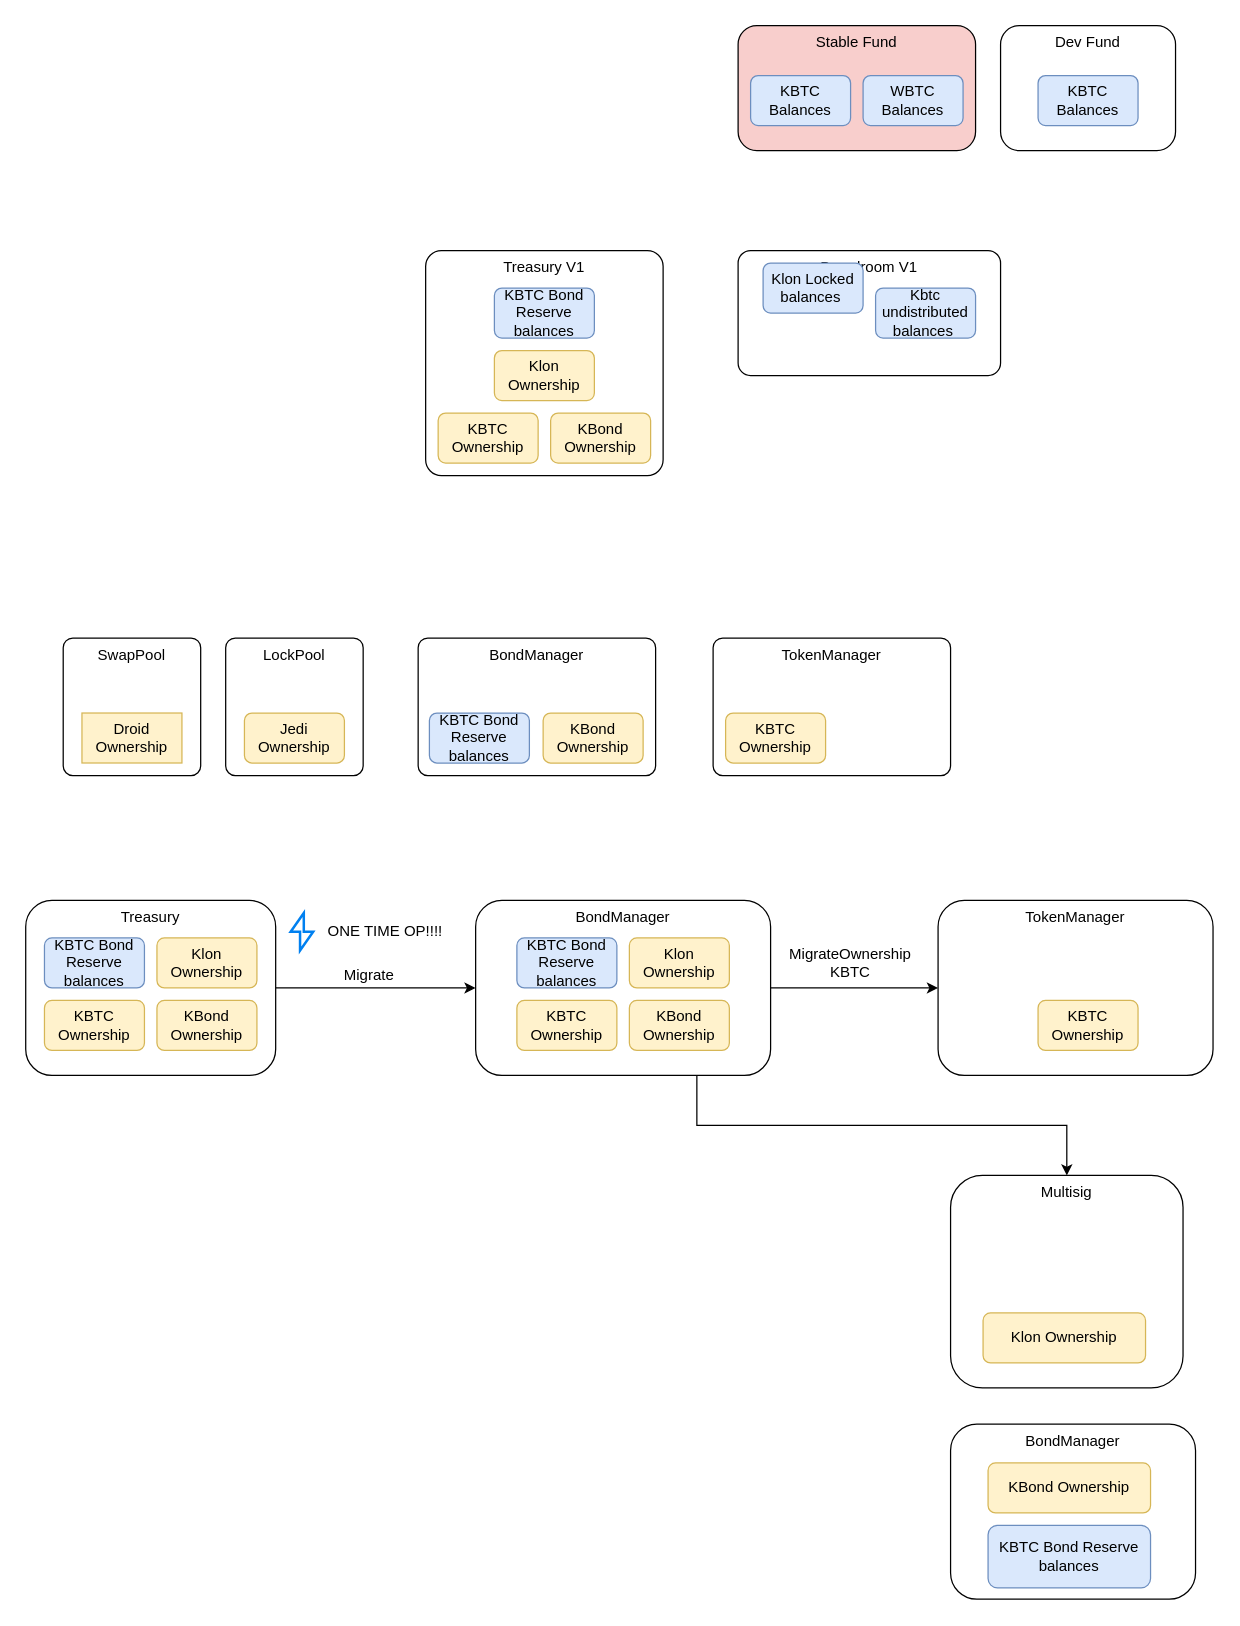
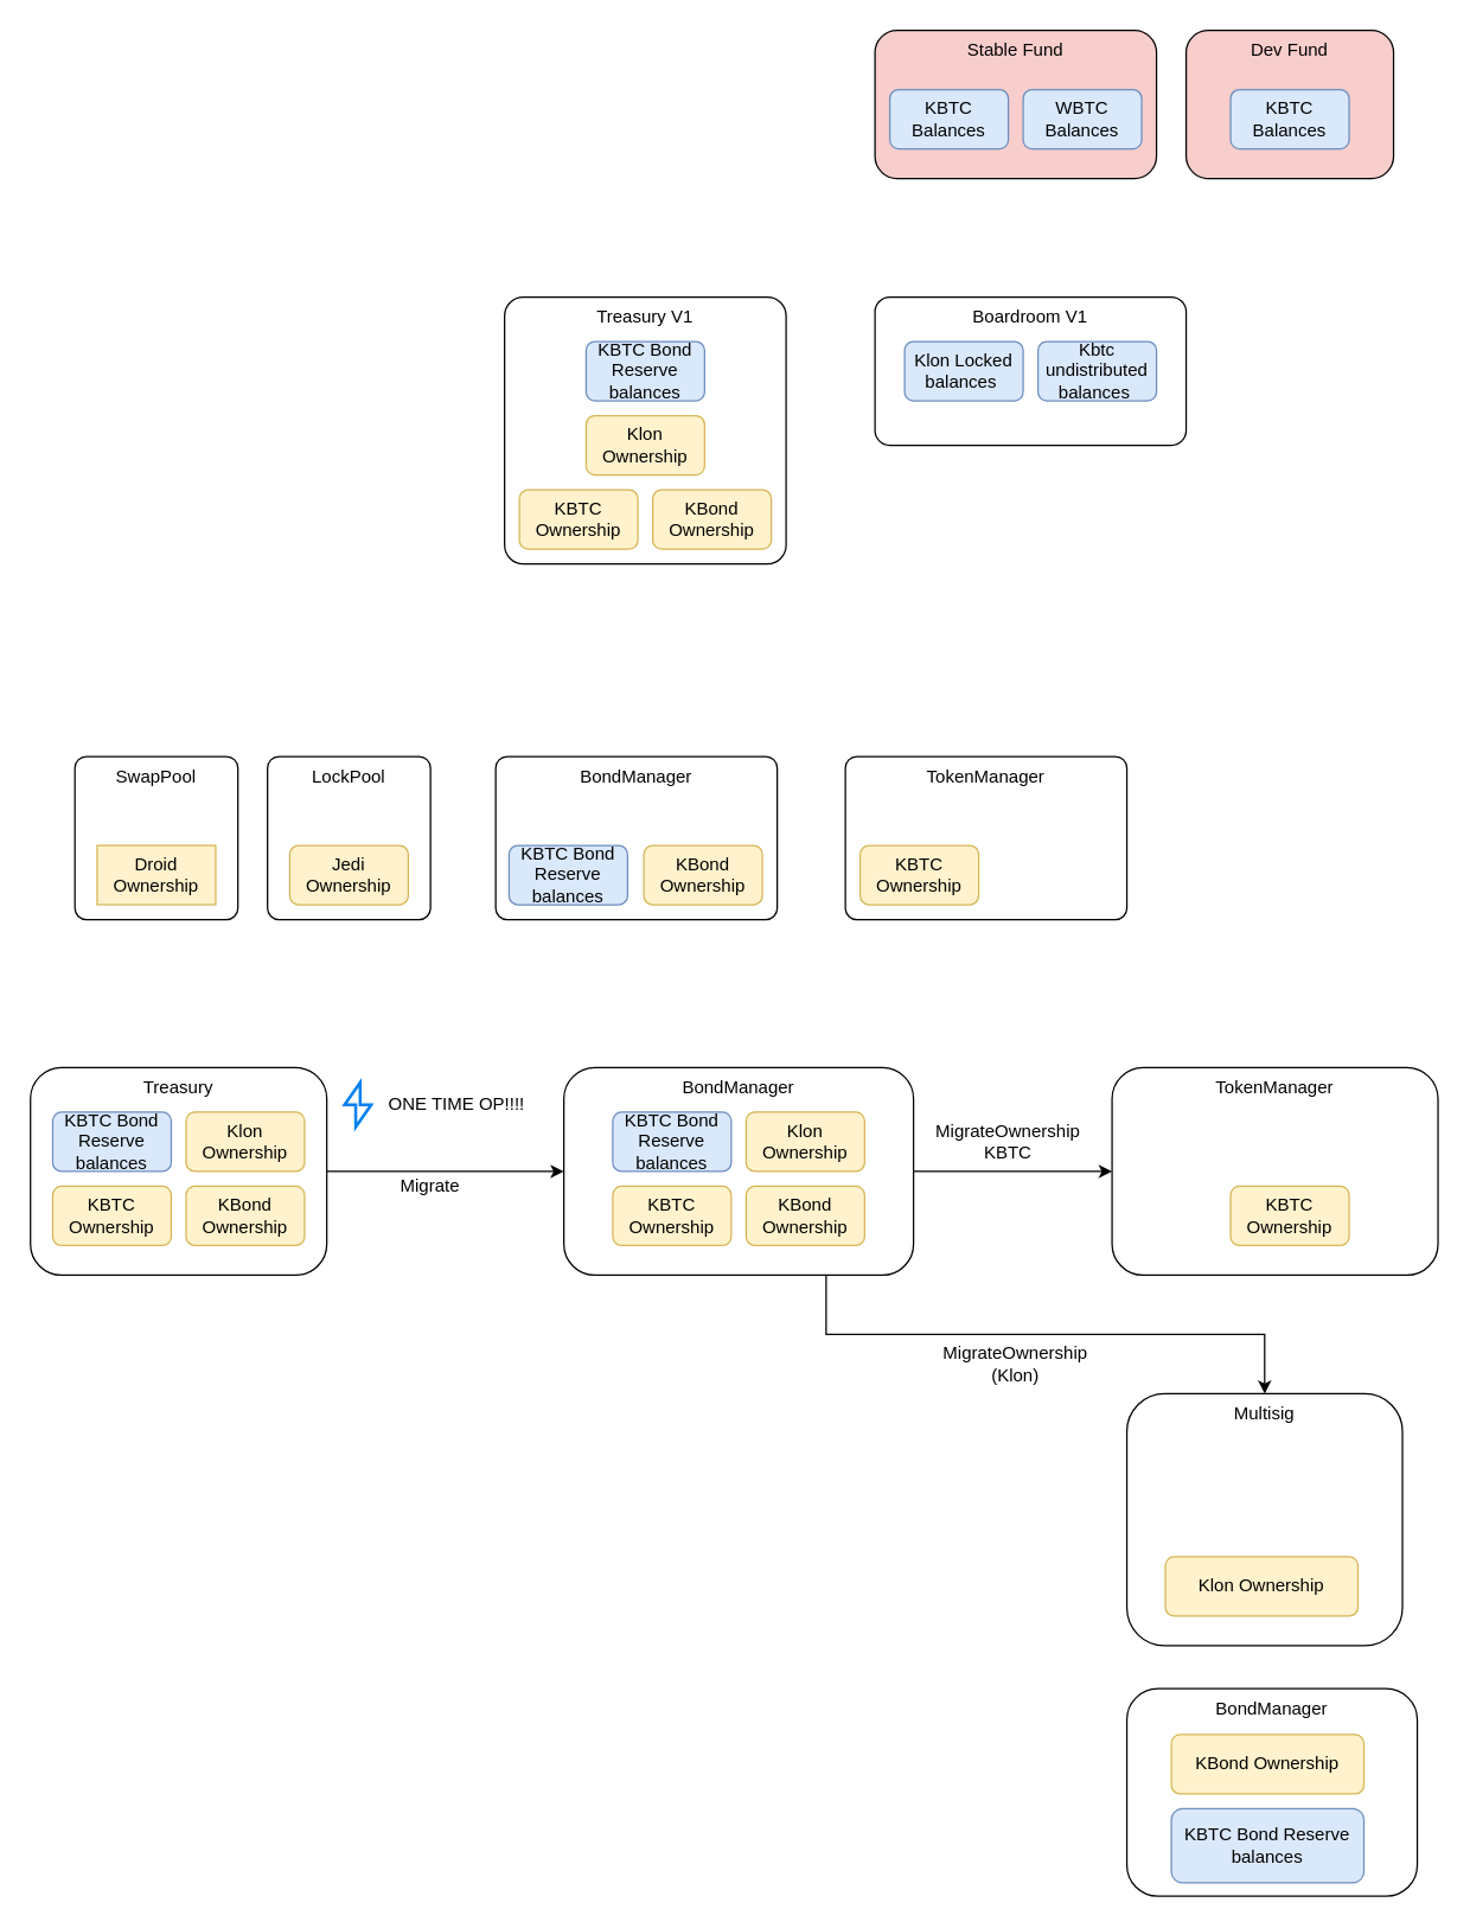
  <mxCell id="0" />
  <mxCell id="1" parent="0" />
  <mxCell id="2" value="Treasury V1" style="rounded=1;whiteSpace=wrap;html=1;verticalAlign=top;arcSize=7;" vertex="1" parent="1"><mxGeometry x="340" y="200" width="190" height="180" as="geometry" /></mxCell>
  <mxCell id="3" value="KBTC Ownership" style="rounded=1;whiteSpace=wrap;html=1;fillColor=#fff2cc;strokeColor=#d6b656;" vertex="1" parent="1"><mxGeometry x="350" y="330" width="80" height="40" as="geometry" /></mxCell>
  <mxCell id="4" value="KBond Ownership" style="rounded=1;whiteSpace=wrap;html=1;fillColor=#fff2cc;strokeColor=#d6b656;" vertex="1" parent="1"><mxGeometry x="440" y="330" width="80" height="40" as="geometry" /></mxCell>
  <mxCell id="5" value="Klon Ownership" style="rounded=1;whiteSpace=wrap;html=1;fillColor=#fff2cc;strokeColor=#d6b656;" vertex="1" parent="1"><mxGeometry x="395" y="280" width="80" height="40" as="geometry" /></mxCell>
  <mxCell id="6" value="KBTC Bond Reserve balances" style="rounded=1;whiteSpace=wrap;html=1;fillColor=#dae8fc;strokeColor=#6c8ebf;" vertex="1" parent="1"><mxGeometry x="395" y="230" width="80" height="40" as="geometry" /></mxCell>
  <mxCell id="7" value="Stable Fund" style="rounded=1;whiteSpace=wrap;html=1;verticalAlign=top;fillColor=#f8cecc;" vertex="1" parent="1"><mxGeometry x="590" y="20" width="190" height="100" as="geometry" /></mxCell>
  <mxCell id="8" value="KBTC Balances" style="rounded=1;whiteSpace=wrap;html=1;fillColor=#dae8fc;strokeColor=#6c8ebf;" vertex="1" parent="1"><mxGeometry x="600" y="60" width="80" height="40" as="geometry" /></mxCell>
  <mxCell id="9" value="WBTC Balances" style="rounded=1;whiteSpace=wrap;html=1;fillColor=#dae8fc;strokeColor=#6c8ebf;" vertex="1" parent="1"><mxGeometry x="690" y="60" width="80" height="40" as="geometry" /></mxCell>
- <mxCell id="10" value="Dev Fund" style="rounded=1;whiteSpace=wrap;html=1;verticalAlign=top;" vertex="1" parent="1"><mxGeometry x="800" y="20" width="140" height="100" as="geometry" /></mxCell>
+ <mxCell id="10" value="Dev Fund" style="rounded=1;whiteSpace=wrap;html=1;verticalAlign=top;fillColor=#f8cecc;" vertex="1" parent="1"><mxGeometry x="800" y="20" width="140" height="100" as="geometry" /></mxCell>
  <mxCell id="11" value="KBTC Balances" style="rounded=1;whiteSpace=wrap;html=1;fillColor=#dae8fc;strokeColor=#6c8ebf;" vertex="1" parent="1"><mxGeometry x="830" y="60" width="80" height="40" as="geometry" /></mxCell>
  <mxCell id="12" value="Boardroom V1" style="rounded=1;whiteSpace=wrap;html=1;verticalAlign=top;arcSize=10;" vertex="1" parent="1"><mxGeometry x="590" y="200" width="210" height="100" as="geometry" /></mxCell>
- <mxCell id="13" value="Klon Locked balances&amp;nbsp;" style="rounded=1;whiteSpace=wrap;html=1;fillColor=#dae8fc;strokeColor=#6c8ebf;" vertex="1" parent="1"><mxGeometry x="610" y="210" width="80" height="40" as="geometry" /></mxCell>
+ <mxCell id="13" value="Klon Locked balances&amp;nbsp;" style="rounded=1;whiteSpace=wrap;html=1;fillColor=#dae8fc;strokeColor=#6c8ebf;" vertex="1" parent="1"><mxGeometry x="610" y="230" width="80" height="40" as="geometry" /></mxCell>
  <mxCell id="14" value="Kbtc undistributed balances&amp;nbsp;" style="rounded=1;whiteSpace=wrap;html=1;fillColor=#dae8fc;strokeColor=#6c8ebf;" vertex="1" parent="1"><mxGeometry x="700" y="230" width="80" height="40" as="geometry" /></mxCell>
  <mxCell id="15" value="BondManager" style="rounded=1;whiteSpace=wrap;html=1;verticalAlign=top;arcSize=7;" vertex="1" parent="1"><mxGeometry x="334" y="510" width="190" height="110" as="geometry" /></mxCell>
  <mxCell id="16" value="KBond Ownership" style="rounded=1;whiteSpace=wrap;html=1;fillColor=#fff2cc;strokeColor=#d6b656;" vertex="1" parent="1"><mxGeometry x="434" y="570" width="80" height="40" as="geometry" /></mxCell>
  <mxCell id="17" value="KBTC Bond Reserve balances" style="rounded=1;whiteSpace=wrap;html=1;fillColor=#dae8fc;strokeColor=#6c8ebf;" vertex="1" parent="1"><mxGeometry x="343" y="570" width="80" height="40" as="geometry" /></mxCell>
  <mxCell id="18" value="TokenManager" style="rounded=1;whiteSpace=wrap;html=1;verticalAlign=top;arcSize=7;" vertex="1" parent="1"><mxGeometry x="570" y="510" width="190" height="110" as="geometry" /></mxCell>
  <mxCell id="19" value="KBTC Ownership" style="rounded=1;whiteSpace=wrap;html=1;fillColor=#fff2cc;strokeColor=#d6b656;" vertex="1" parent="1"><mxGeometry x="580" y="570" width="80" height="40" as="geometry" /></mxCell>
  <mxCell id="20" value="SwapPool" style="rounded=1;whiteSpace=wrap;html=1;verticalAlign=top;arcSize=7;" vertex="1" parent="1"><mxGeometry x="50" y="510" width="110" height="110" as="geometry" /></mxCell>
  <mxCell id="21" value="Droid Ownership" style="whiteSpace=wrap;html=1;fillColor=#fff2cc;strokeColor=#d6b656;rounded=0;" vertex="1" parent="1"><mxGeometry x="65" y="570" width="80" height="40" as="geometry" /></mxCell>
  <mxCell id="22" value="LockPool" style="rounded=1;whiteSpace=wrap;html=1;verticalAlign=top;arcSize=7;" vertex="1" parent="1"><mxGeometry x="180" y="510" width="110" height="110" as="geometry" /></mxCell>
  <mxCell id="23" value="Jedi Ownership" style="rounded=1;whiteSpace=wrap;html=1;fillColor=#fff2cc;strokeColor=#d6b656;" vertex="1" parent="1"><mxGeometry x="195" y="570" width="80" height="40" as="geometry" /></mxCell>
  <mxCell id="24" value="" style="edgeStyle=orthogonalEdgeStyle;rounded=0;orthogonalLoop=1;jettySize=auto;html=1;" edge="1" parent="1" source="25" target="28"><mxGeometry relative="1" as="geometry" /></mxCell>
  <mxCell id="25" value="Treasury" style="rounded=1;whiteSpace=wrap;html=1;verticalAlign=top;" vertex="1" parent="1"><mxGeometry x="20" y="720" width="200" height="140" as="geometry" /></mxCell>
  <mxCell id="26" value="" style="edgeStyle=orthogonalEdgeStyle;rounded=0;orthogonalLoop=1;jettySize=auto;html=1;" edge="1" parent="1" source="28" target="30"><mxGeometry relative="1" as="geometry" /></mxCell>
  <mxCell id="27" value="" style="edgeStyle=orthogonalEdgeStyle;rounded=0;orthogonalLoop=1;jettySize=auto;html=1;exitX=0.75;exitY=1;exitDx=0;exitDy=0;" edge="1" parent="1" source="28" target="42"><mxGeometry relative="1" as="geometry" /></mxCell>
  <mxCell id="28" value="BondManager" style="rounded=1;whiteSpace=wrap;html=1;verticalAlign=top;" vertex="1" parent="1"><mxGeometry x="380" y="720" width="236" height="140" as="geometry" /></mxCell>
- <mxCell id="29" value="Migrate" style="text;html=1;strokeColor=none;fillColor=none;align=center;verticalAlign=middle;whiteSpace=wrap;rounded=0;" vertex="1" parent="1"><mxGeometry x="275" y="770" width="40" height="20" as="geometry" /></mxCell>
+ <mxCell id="29" value="Migrate" style="text;html=1;strokeColor=none;fillColor=none;align=center;verticalAlign=middle;whiteSpace=wrap;rounded=0;" vertex="1" parent="1"><mxGeometry x="270" y="790" width="40" height="20" as="geometry" /></mxCell>
  <mxCell id="30" value="TokenManager" style="rounded=1;whiteSpace=wrap;html=1;verticalAlign=top;align=center;" vertex="1" parent="1"><mxGeometry x="750" y="720" width="220" height="140" as="geometry" /></mxCell>
  <mxCell id="31" value="KBTC Ownership" style="rounded=1;whiteSpace=wrap;html=1;fillColor=#fff2cc;strokeColor=#d6b656;" vertex="1" parent="1"><mxGeometry x="35" y="800" width="80" height="40" as="geometry" /></mxCell>
  <mxCell id="32" value="KBond Ownership" style="rounded=1;whiteSpace=wrap;html=1;fillColor=#fff2cc;strokeColor=#d6b656;" vertex="1" parent="1"><mxGeometry x="125" y="800" width="80" height="40" as="geometry" /></mxCell>
  <mxCell id="33" value="Klon Ownership" style="rounded=1;whiteSpace=wrap;html=1;fillColor=#fff2cc;strokeColor=#d6b656;" vertex="1" parent="1"><mxGeometry x="125" y="750" width="80" height="40" as="geometry" /></mxCell>
  <mxCell id="34" value="KBTC Ownership" style="rounded=1;whiteSpace=wrap;html=1;fillColor=#fff2cc;strokeColor=#d6b656;" vertex="1" parent="1"><mxGeometry x="413" y="800" width="80" height="40" as="geometry" /></mxCell>
  <mxCell id="35" value="KBond Ownership" style="rounded=1;whiteSpace=wrap;html=1;fillColor=#fff2cc;strokeColor=#d6b656;" vertex="1" parent="1"><mxGeometry x="503" y="800" width="80" height="40" as="geometry" /></mxCell>
  <mxCell id="36" value="Klon Ownership" style="rounded=1;whiteSpace=wrap;html=1;fillColor=#fff2cc;strokeColor=#d6b656;" vertex="1" parent="1"><mxGeometry x="503" y="750" width="80" height="40" as="geometry" /></mxCell>
  <mxCell id="37" value="KBTC Bond Reserve balances" style="rounded=1;whiteSpace=wrap;html=1;fillColor=#dae8fc;strokeColor=#6c8ebf;" vertex="1" parent="1"><mxGeometry x="35" y="750" width="80" height="40" as="geometry" /></mxCell>
  <mxCell id="38" value="KBTC Bond Reserve balances" style="rounded=1;whiteSpace=wrap;html=1;fillColor=#dae8fc;strokeColor=#6c8ebf;" vertex="1" parent="1"><mxGeometry x="413" y="750" width="80" height="40" as="geometry" /></mxCell>
  <mxCell id="39" value="" style="html=1;verticalLabelPosition=bottom;align=center;labelBackgroundColor=#ffffff;verticalAlign=top;strokeWidth=2;strokeColor=#0080F0;shadow=0;dashed=0;shape=mxgraph.ios7.icons.flash;" vertex="1" parent="1"><mxGeometry x="232" y="730" width="18" height="30" as="geometry" /></mxCell>
  <mxCell id="40" value="ONE TIME OP!!!!" style="text;html=1;strokeColor=none;fillColor=none;align=left;verticalAlign=middle;whiteSpace=wrap;rounded=0;" vertex="1" parent="1"><mxGeometry x="260" y="735" width="140" height="20" as="geometry" /></mxCell>
  <mxCell id="41" value="MigrateOwnership&lt;br&gt;KBTC" style="text;html=1;strokeColor=none;fillColor=none;align=center;verticalAlign=middle;whiteSpace=wrap;rounded=0;" vertex="1" parent="1"><mxGeometry x="660" y="760" width="40" height="20" as="geometry" /></mxCell>
  <mxCell id="42" value="Multisig" style="rounded=1;whiteSpace=wrap;html=1;verticalAlign=top;" vertex="1" parent="1"><mxGeometry x="760" y="940" width="186" height="170" as="geometry" /></mxCell>
  <mxCell id="43" value="Klon Ownership" style="rounded=1;whiteSpace=wrap;html=1;fillColor=#fff2cc;strokeColor=#d6b656;" vertex="1" parent="1"><mxGeometry x="786" y="1050" width="130" height="40" as="geometry" /></mxCell>
+ <mxCell id="44" value="MigrateOwnership (Klon)" style="text;html=1;strokeColor=none;fillColor=none;align=center;verticalAlign=middle;whiteSpace=wrap;rounded=0;" vertex="1" parent="1"><mxGeometry x="665" y="910" width="40" height="20" as="geometry" /></mxCell>
  <mxCell id="45" value="KBTC Ownership" style="rounded=1;whiteSpace=wrap;html=1;fillColor=#fff2cc;strokeColor=#d6b656;" vertex="1" parent="1"><mxGeometry x="830" y="800" width="80" height="40" as="geometry" /></mxCell>
  <mxCell id="46" value="BondManager" style="rounded=1;whiteSpace=wrap;html=1;verticalAlign=top;" vertex="1" parent="1"><mxGeometry x="760" y="1139" width="196" height="140" as="geometry" /></mxCell>
  <mxCell id="47" value="KBond Ownership" style="rounded=1;whiteSpace=wrap;html=1;fillColor=#fff2cc;strokeColor=#d6b656;" vertex="1" parent="1"><mxGeometry x="790" y="1170" width="130" height="40" as="geometry" /></mxCell>
  <mxCell id="48" value="KBTC Bond Reserve balances" style="rounded=1;whiteSpace=wrap;html=1;fillColor=#dae8fc;strokeColor=#6c8ebf;" vertex="1" parent="1"><mxGeometry x="790" y="1220" width="130" height="50" as="geometry" /></mxCell>
